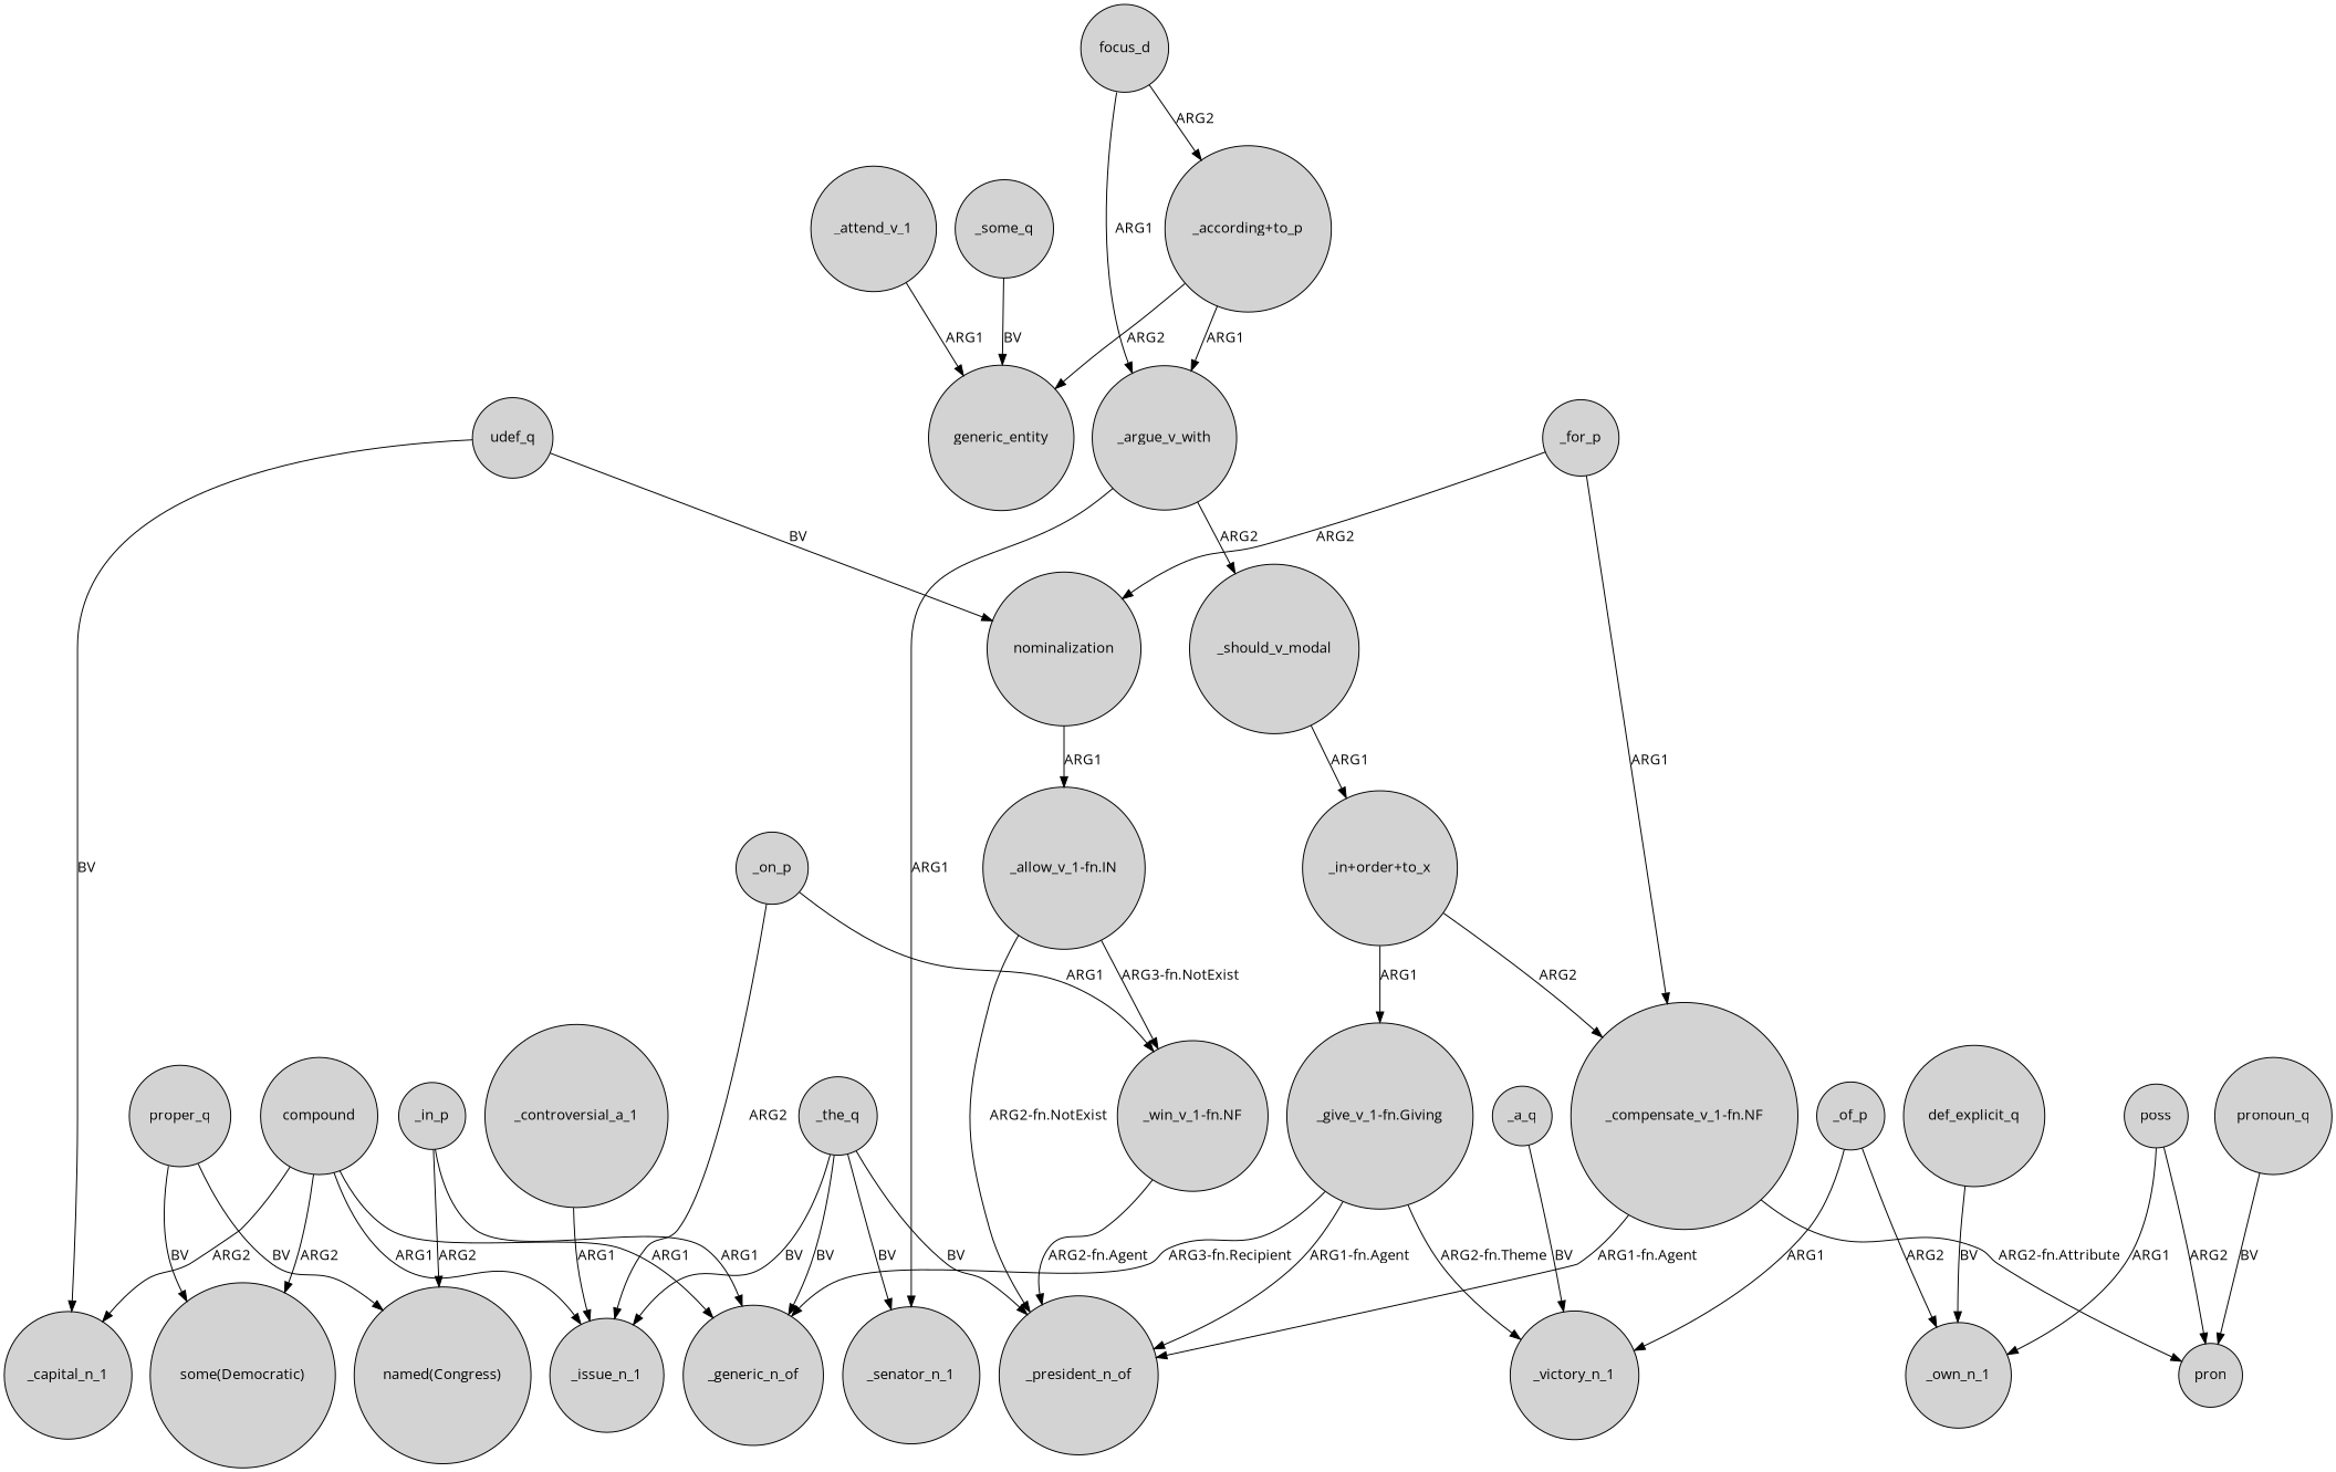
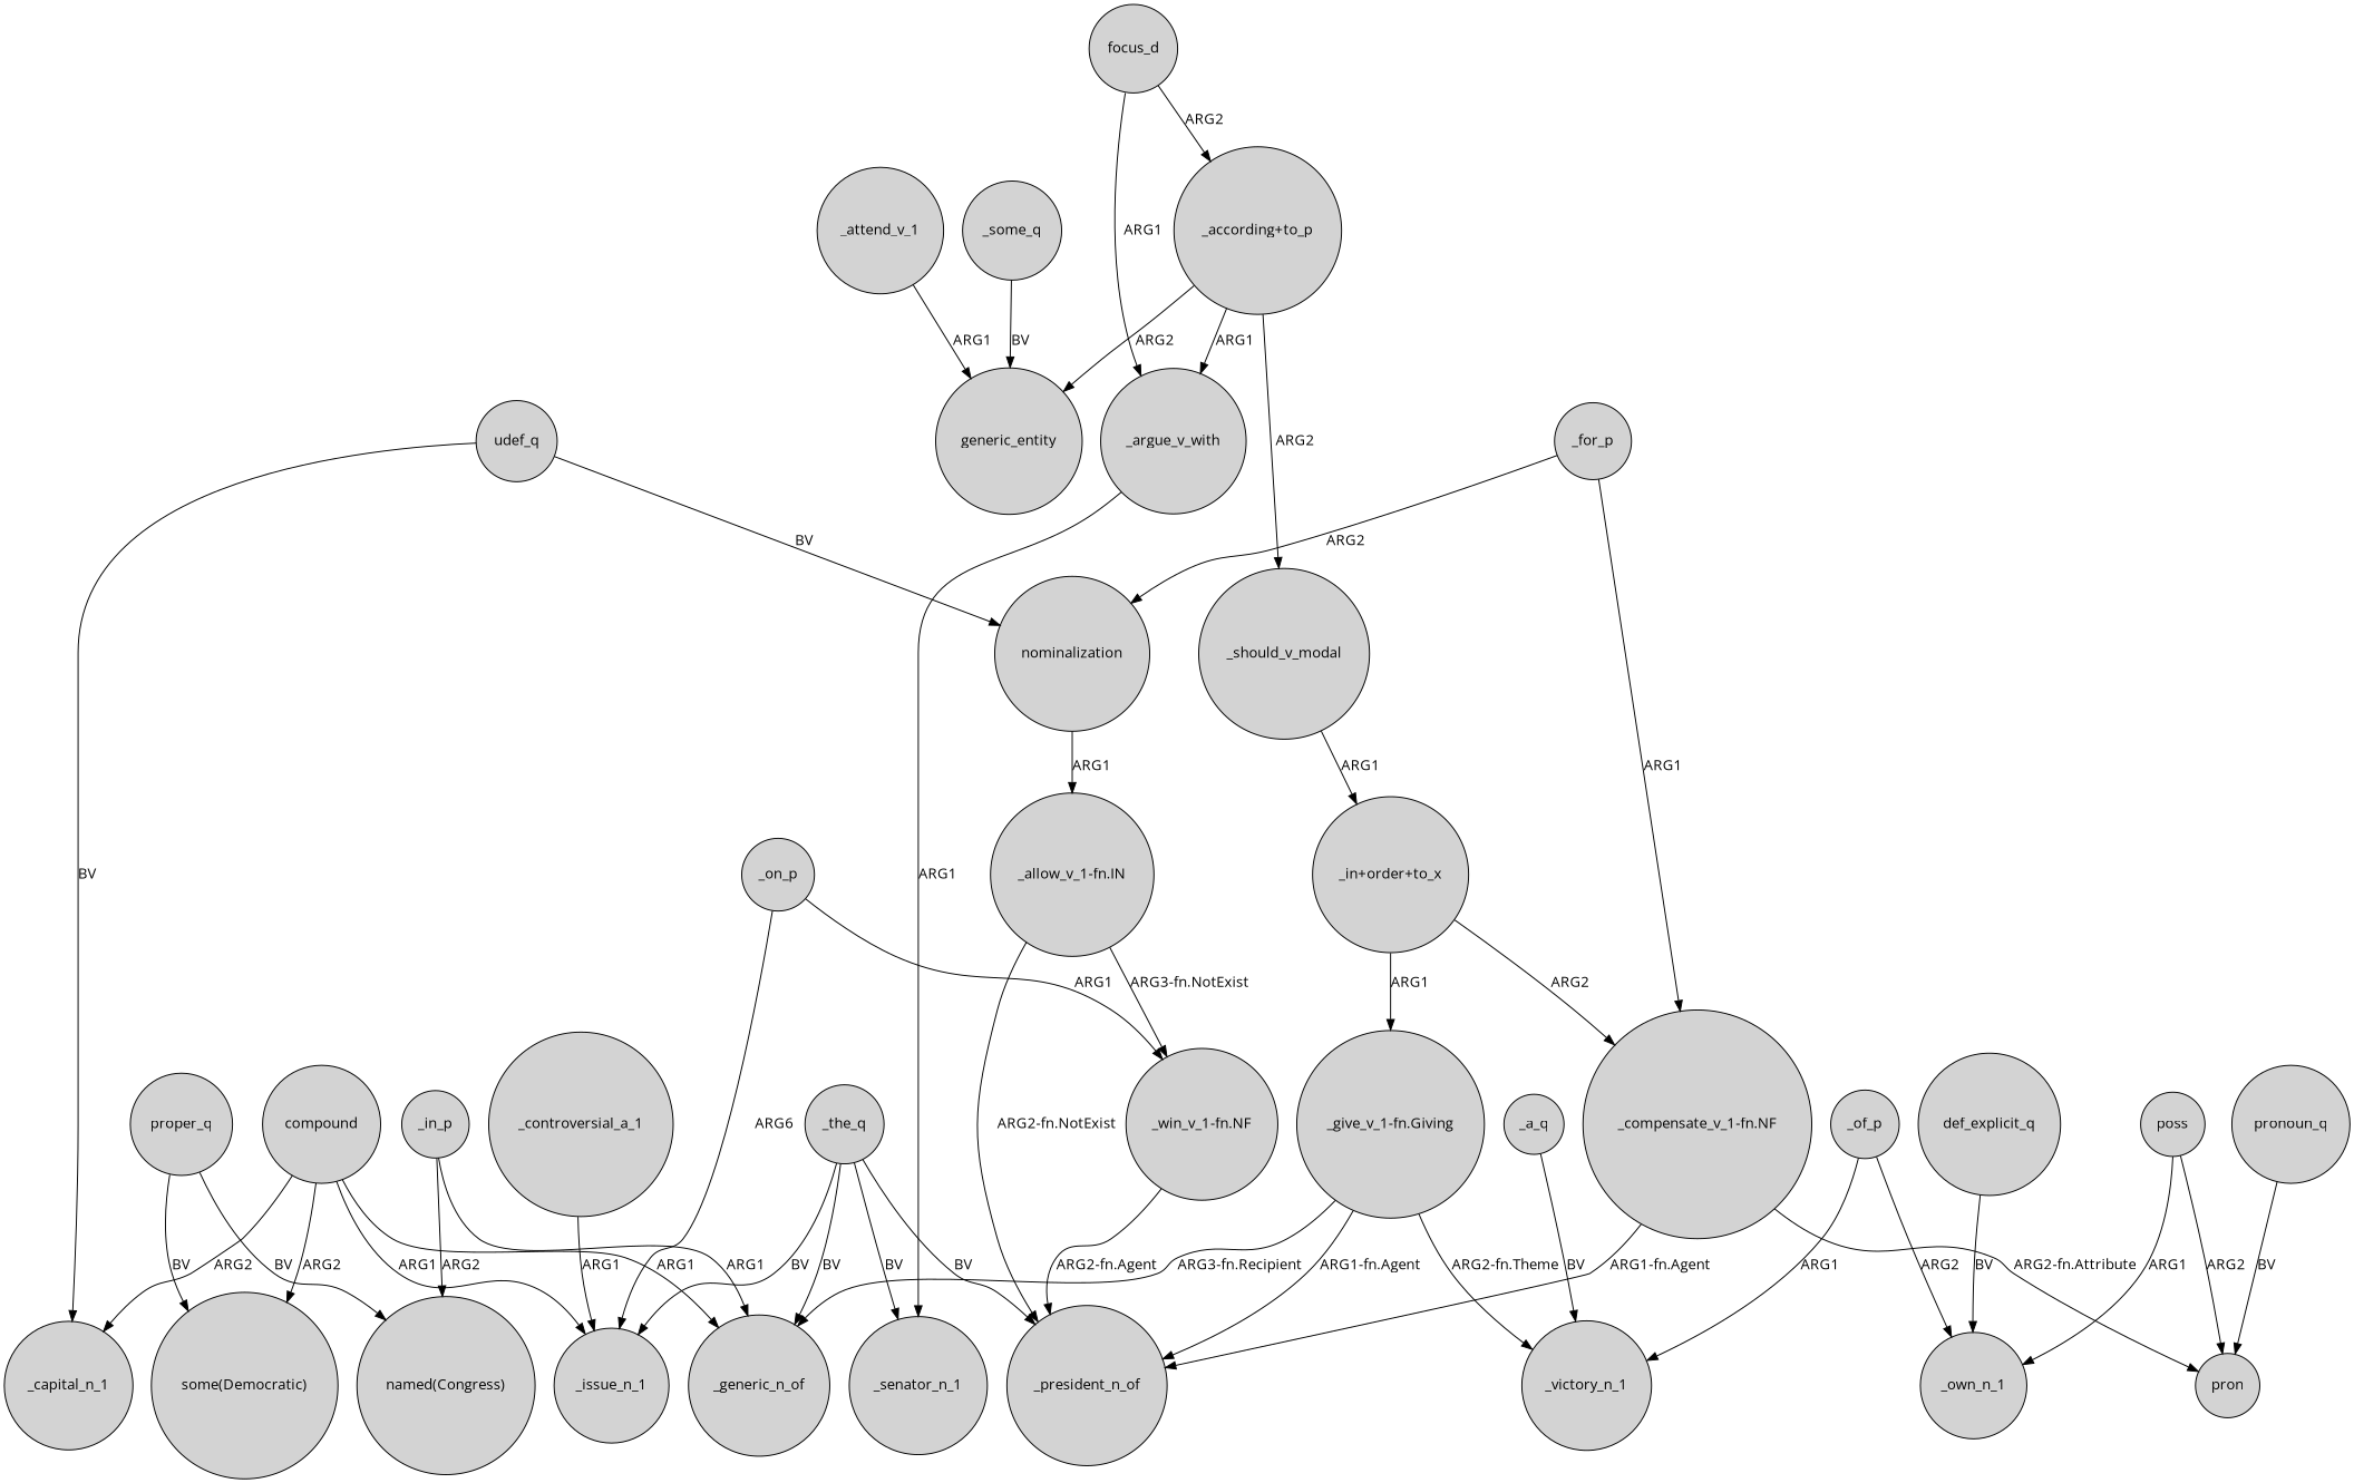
  digraph {
    fontname="Open Sans"
    node [fontname="Open Sans" shape=circle style=filled]
    edge [fontname="Open Sans"]
    _controversial_a_1
    _issue_n_1
    _a_q
    _victory_n_1
    "_compensate_v_1-fn.NF"
    _president_n_of
    pron
    _argue_v_with
    _senator_n_1
    _should_v_modal
    "_in+order+to_x"
    focus_d
    "_according+to_p"
    generic_entity
    n15 [label=_generic_n_of]
    _in_p
    "named(Congress)"
    _of_p
    _own_n_1
    compound
    _capital_n_1
    n22 [label="some(Democratic)"]
    poss
    _for_p
    nominalization
    "_allow_v_1-fn.IN"
    "_win_v_1-fn.NF"
    udef_q
    "_give_v_1-fn.Giving"
    _the_q
    proper_q
    def_explicit_q
    pronoun_q
    _on_p
    _some_q
    _attend_v_1
    _controversial_a_1 -> _issue_n_1 [label=ARG1]
    _a_q -> _victory_n_1 [label=BV]
    "_compensate_v_1-fn.NF" -> _president_n_of [label="ARG1-fn.Agent"]
    "_compensate_v_1-fn.NF" -> pron [label="ARG2-fn.Attribute"]
    _argue_v_with -> _senator_n_1 [label=ARG1]
-   _argue_v_with -> _should_v_modal [label=ARG2]
+   "_according+to_p" -> _should_v_modal [label=ARG2]
    _should_v_modal -> "_in+order+to_x" [label=ARG1]
    "_in+order+to_x" -> "_compensate_v_1-fn.NF" [label=ARG2]
    "_in+order+to_x" -> "_give_v_1-fn.Giving" [label=ARG1]
    focus_d -> _argue_v_with [label=ARG1]
    focus_d -> "_according+to_p" [label=ARG2]
    "_according+to_p" -> _argue_v_with [label=ARG1]
    "_according+to_p" -> generic_entity [label=ARG2]
    _in_p -> n15 [label=ARG1]
    _in_p -> "named(Congress)" [label=ARG2]
    _of_p -> _victory_n_1 [label=ARG1]
    _of_p -> _own_n_1 [label=ARG2]
    compound -> _issue_n_1 [label=ARG1]
    compound -> n15 [label=ARG1]
    compound -> _capital_n_1 [label=ARG2]
    compound -> n22 [label=ARG2]
    poss -> pron [label=ARG2]
    poss -> _own_n_1 [label=ARG1]
    _for_p -> "_compensate_v_1-fn.NF" [label=ARG1]
    _for_p -> nominalization [label=ARG2]
    nominalization -> "_allow_v_1-fn.IN" [label=ARG1]
    "_allow_v_1-fn.IN" -> _president_n_of [label="ARG2-fn.NotExist"]
    "_allow_v_1-fn.IN" -> "_win_v_1-fn.NF" [label="ARG3-fn.NotExist"]
    "_win_v_1-fn.NF" -> _president_n_of [label="ARG2-fn.Agent"]
    udef_q -> _capital_n_1 [label=BV]
    udef_q -> nominalization [label=BV]
    "_give_v_1-fn.Giving" -> _victory_n_1 [label="ARG2-fn.Theme"]
    "_give_v_1-fn.Giving" -> _president_n_of [label="ARG1-fn.Agent"]
    "_give_v_1-fn.Giving" -> n15 [label="ARG3-fn.Recipient"]
    _the_q -> _issue_n_1 [label=BV]
    _the_q -> _president_n_of [label=BV]
    _the_q -> _senator_n_1 [label=BV]
    _the_q -> n15 [label=BV]
    proper_q -> "named(Congress)" [label=BV]
    proper_q -> n22 [label=BV]
    def_explicit_q -> _own_n_1 [label=BV]
    pronoun_q -> pron [label=BV]
-   _on_p -> _issue_n_1 [label=ARG2]
+   _on_p -> _issue_n_1 [label=ARG6]
    _on_p -> "_win_v_1-fn.NF" [label=ARG1]
    _some_q -> generic_entity [label=BV]
    _attend_v_1 -> generic_entity [label=ARG1]
  }
